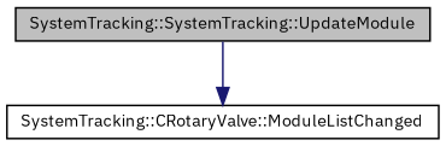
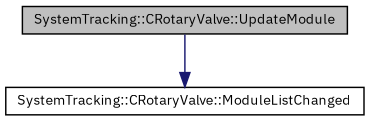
  digraph {
    rankdir=TB
    fontname="IBM Plex Sans"
    node [color=black fontname="IBM Plex Sans" fontsize=10 shape=record style=filled]
-   n1 [fillcolor=grey75 fontcolor=black height=0.2 label="SystemTracking::SystemTracking::UpdateModule" width=0.4]
+   n1 [fillcolor=grey75 fontcolor=black height=0.2 label="SystemTracking::CRotaryValve::UpdateModule" width=0.4]
    n2 [fillcolor=white height=0.2 label="SystemTracking::CRotaryValve::ModuleListChanged" width=0.4]
    n1 -> n2 [color=midnightblue fontname="IBM Plex Sans" fontsize=10 labelfontname=FreeSans labelfontsize=10 style=solid]
  }
